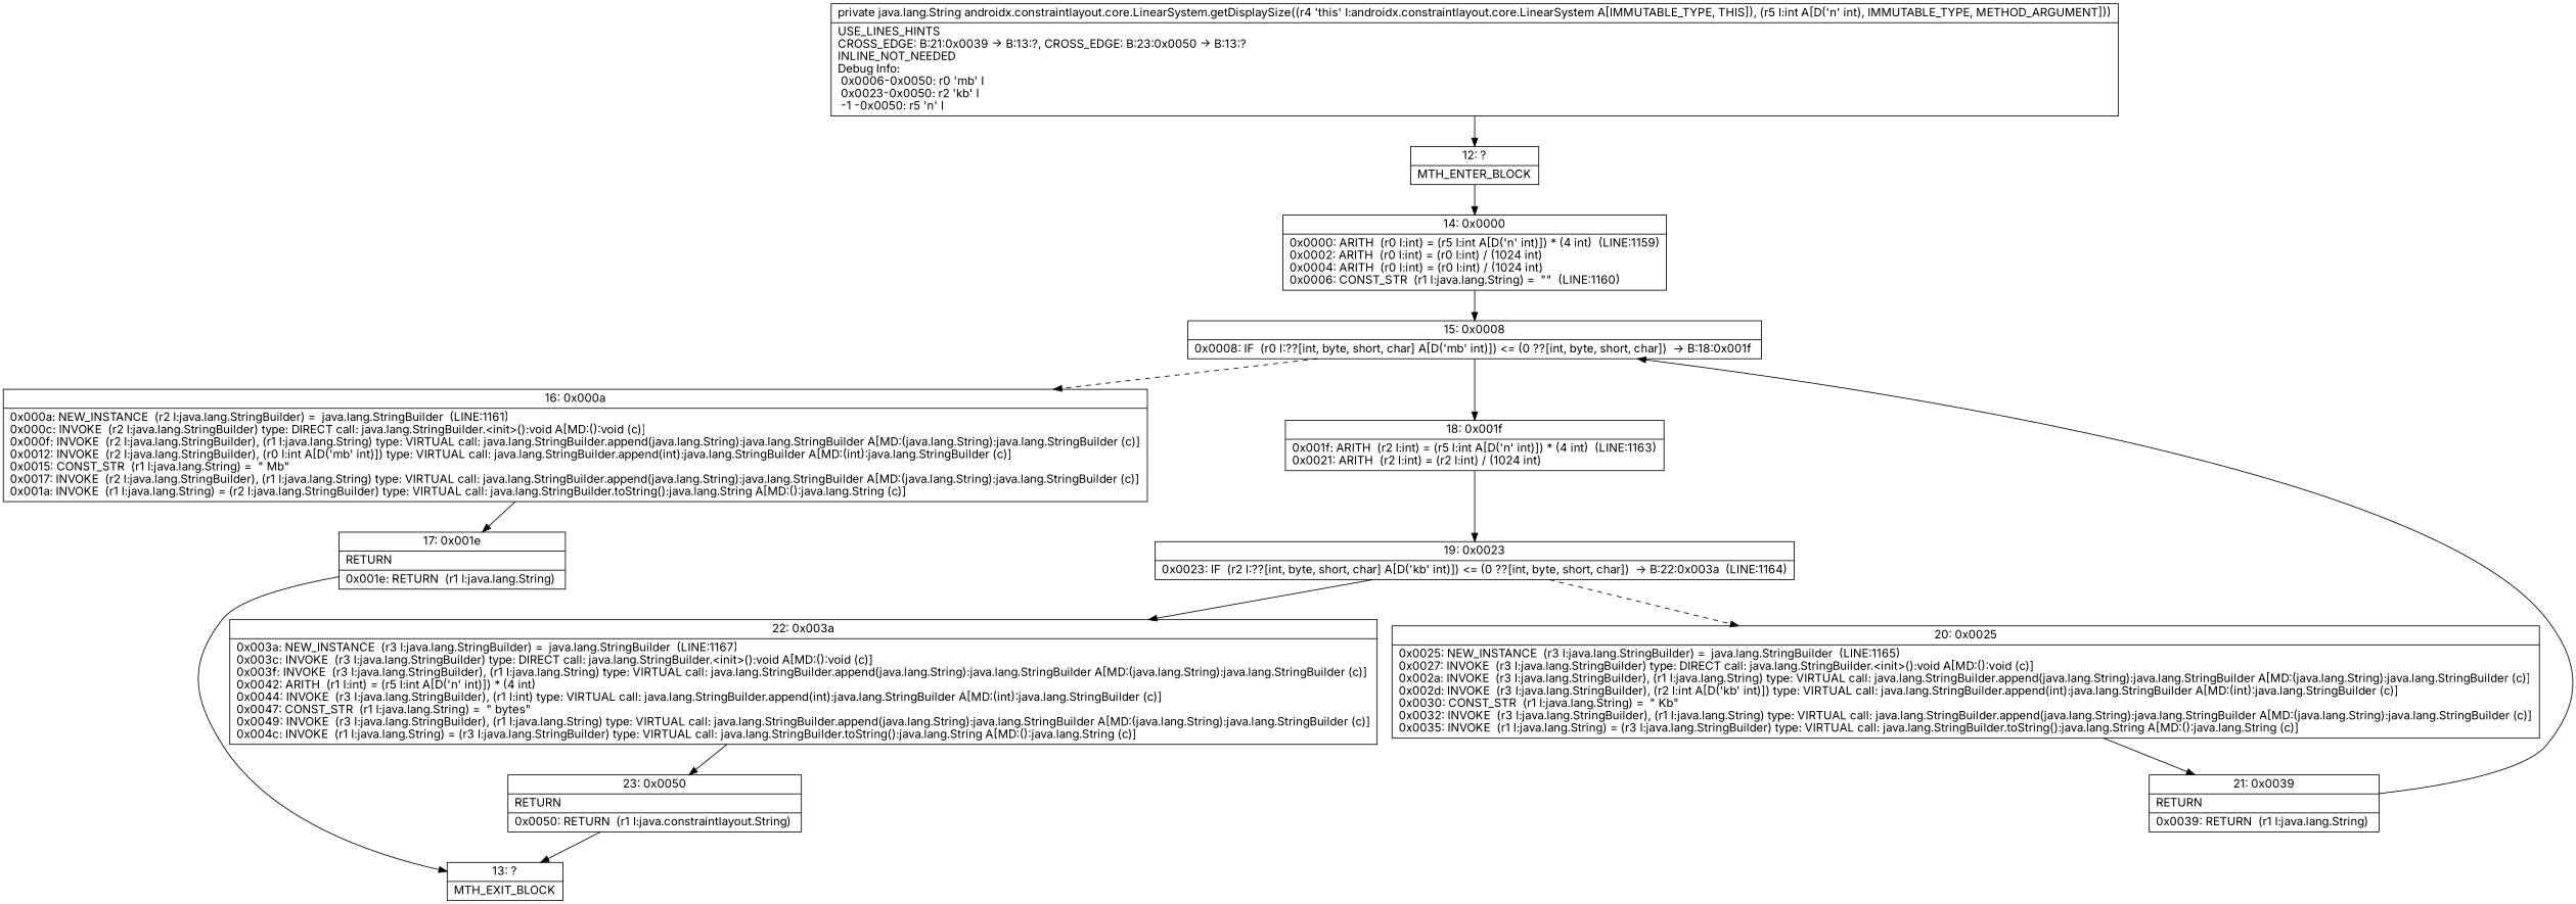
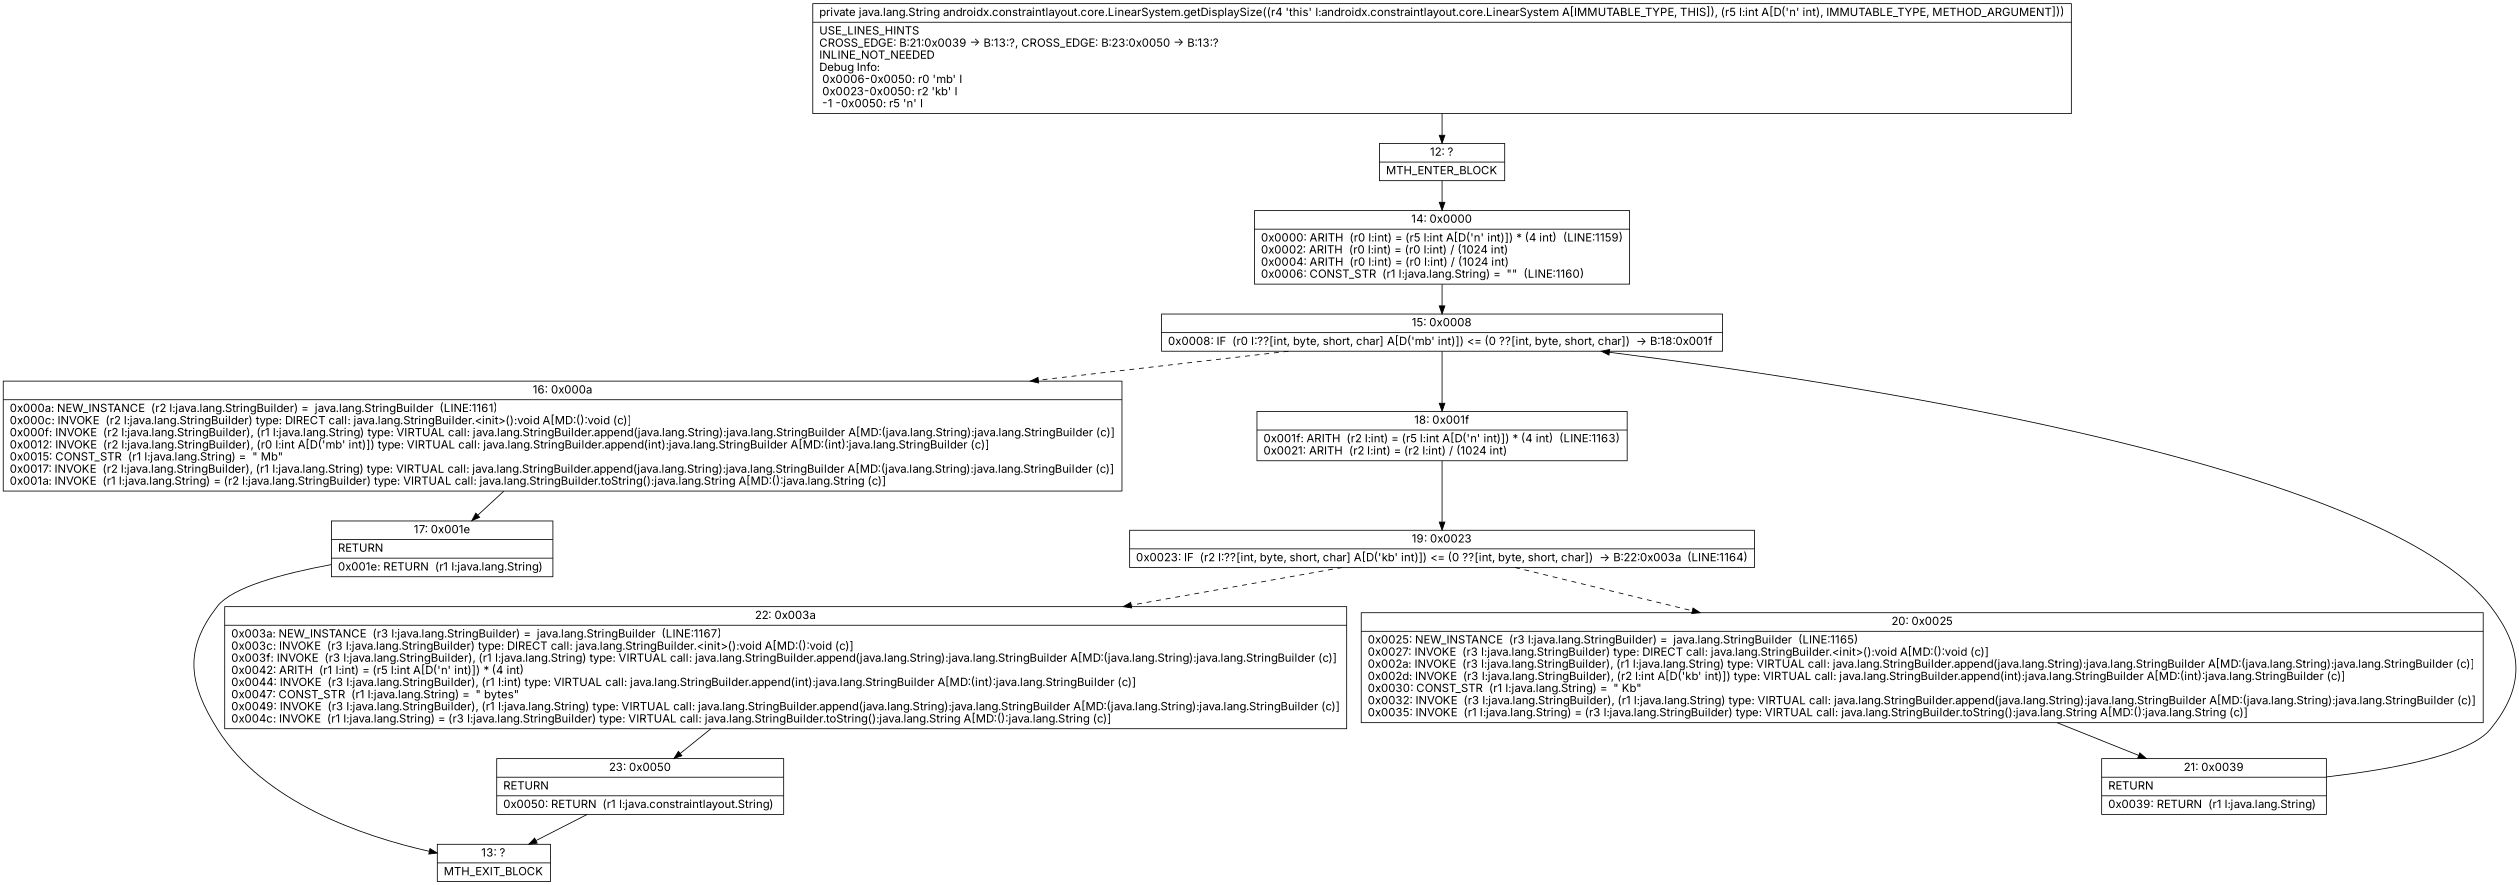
  digraph {
    fontname=Inter
    node [fontname=Inter shape=record]
    edge [fontname=Inter]
    n1 [label="{12\:\ ?|MTH_ENTER_BLOCK\l}"]
    n2 [label="{14\:\ 0x0000|0x0000: ARITH  (r0 I:int) = (r5 I:int A[D('n' int)]) * (4 int)  (LINE:1159)\l0x0002: ARITH  (r0 I:int) = (r0 I:int) \/ (1024 int) \l0x0004: ARITH  (r0 I:int) = (r0 I:int) \/ (1024 int) \l0x0006: CONST_STR  (r1 I:java.lang.String) =  \"\"  (LINE:1160)\l}"]
    n3 [label="{15\:\ 0x0008|0x0008: IF  (r0 I:??[int, byte, short, char] A[D('mb' int)]) \<= (0 ??[int, byte, short, char])  \-\> B:18:0x001f \l}"]
    n4 [label="{16\:\ 0x000a|0x000a: NEW_INSTANCE  (r2 I:java.lang.StringBuilder) =  java.lang.StringBuilder  (LINE:1161)\l0x000c: INVOKE  (r2 I:java.lang.StringBuilder) type: DIRECT call: java.lang.StringBuilder.\<init\>():void A[MD:():void (c)]\l0x000f: INVOKE  (r2 I:java.lang.StringBuilder), (r1 I:java.lang.String) type: VIRTUAL call: java.lang.StringBuilder.append(java.lang.String):java.lang.StringBuilder A[MD:(java.lang.String):java.lang.StringBuilder (c)]\l0x0012: INVOKE  (r2 I:java.lang.StringBuilder), (r0 I:int A[D('mb' int)]) type: VIRTUAL call: java.lang.StringBuilder.append(int):java.lang.StringBuilder A[MD:(int):java.lang.StringBuilder (c)]\l0x0015: CONST_STR  (r1 I:java.lang.String) =  \" Mb\" \l0x0017: INVOKE  (r2 I:java.lang.StringBuilder), (r1 I:java.lang.String) type: VIRTUAL call: java.lang.StringBuilder.append(java.lang.String):java.lang.StringBuilder A[MD:(java.lang.String):java.lang.StringBuilder (c)]\l0x001a: INVOKE  (r1 I:java.lang.String) = (r2 I:java.lang.StringBuilder) type: VIRTUAL call: java.lang.StringBuilder.toString():java.lang.String A[MD:():java.lang.String (c)]\l}"]
    n5 [label="{18\:\ 0x001f|0x001f: ARITH  (r2 I:int) = (r5 I:int A[D('n' int)]) * (4 int)  (LINE:1163)\l0x0021: ARITH  (r2 I:int) = (r2 I:int) \/ (1024 int) \l}"]
    n6 [label="{17\:\ 0x001e|RETURN\l|0x001e: RETURN  (r1 I:java.lang.String) \l}"]
    n7 [label="{19\:\ 0x0023|0x0023: IF  (r2 I:??[int, byte, short, char] A[D('kb' int)]) \<= (0 ??[int, byte, short, char])  \-\> B:22:0x003a  (LINE:1164)\l}"]
    n8 [label="{13\:\ ?|MTH_EXIT_BLOCK\l}"]
    n9 [label="{20\:\ 0x0025|0x0025: NEW_INSTANCE  (r3 I:java.lang.StringBuilder) =  java.lang.StringBuilder  (LINE:1165)\l0x0027: INVOKE  (r3 I:java.lang.StringBuilder) type: DIRECT call: java.lang.StringBuilder.\<init\>():void A[MD:():void (c)]\l0x002a: INVOKE  (r3 I:java.lang.StringBuilder), (r1 I:java.lang.String) type: VIRTUAL call: java.lang.StringBuilder.append(java.lang.String):java.lang.StringBuilder A[MD:(java.lang.String):java.lang.StringBuilder (c)]\l0x002d: INVOKE  (r3 I:java.lang.StringBuilder), (r2 I:int A[D('kb' int)]) type: VIRTUAL call: java.lang.StringBuilder.append(int):java.lang.StringBuilder A[MD:(int):java.lang.StringBuilder (c)]\l0x0030: CONST_STR  (r1 I:java.lang.String) =  \" Kb\" \l0x0032: INVOKE  (r3 I:java.lang.StringBuilder), (r1 I:java.lang.String) type: VIRTUAL call: java.lang.StringBuilder.append(java.lang.String):java.lang.StringBuilder A[MD:(java.lang.String):java.lang.StringBuilder (c)]\l0x0035: INVOKE  (r1 I:java.lang.String) = (r3 I:java.lang.StringBuilder) type: VIRTUAL call: java.lang.StringBuilder.toString():java.lang.String A[MD:():java.lang.String (c)]\l}"]
    n10 [label="{22\:\ 0x003a|0x003a: NEW_INSTANCE  (r3 I:java.lang.StringBuilder) =  java.lang.StringBuilder  (LINE:1167)\l0x003c: INVOKE  (r3 I:java.lang.StringBuilder) type: DIRECT call: java.lang.StringBuilder.\<init\>():void A[MD:():void (c)]\l0x003f: INVOKE  (r3 I:java.lang.StringBuilder), (r1 I:java.lang.String) type: VIRTUAL call: java.lang.StringBuilder.append(java.lang.String):java.lang.StringBuilder A[MD:(java.lang.String):java.lang.StringBuilder (c)]\l0x0042: ARITH  (r1 I:int) = (r5 I:int A[D('n' int)]) * (4 int) \l0x0044: INVOKE  (r3 I:java.lang.StringBuilder), (r1 I:int) type: VIRTUAL call: java.lang.StringBuilder.append(int):java.lang.StringBuilder A[MD:(int):java.lang.StringBuilder (c)]\l0x0047: CONST_STR  (r1 I:java.lang.String) =  \" bytes\" \l0x0049: INVOKE  (r3 I:java.lang.StringBuilder), (r1 I:java.lang.String) type: VIRTUAL call: java.lang.StringBuilder.append(java.lang.String):java.lang.StringBuilder A[MD:(java.lang.String):java.lang.StringBuilder (c)]\l0x004c: INVOKE  (r1 I:java.lang.String) = (r3 I:java.lang.StringBuilder) type: VIRTUAL call: java.lang.StringBuilder.toString():java.lang.String A[MD:():java.lang.String (c)]\l}"]
    n11 [label="{21\:\ 0x0039|RETURN\l|0x0039: RETURN  (r1 I:java.lang.String) \l}"]
    n12 [label="{23\:\ 0x0050|RETURN\l|0x0050: RETURN  (r1 I:java.constraintlayout.String) \l}"]
    n13 [label="{private java.lang.String androidx.constraintlayout.core.LinearSystem.getDisplaySize((r4 'this' I:androidx.constraintlayout.core.LinearSystem A[IMMUTABLE_TYPE, THIS]), (r5 I:int A[D('n' int), IMMUTABLE_TYPE, METHOD_ARGUMENT]))  | USE_LINES_HINTS\lCROSS_EDGE: B:21:0x0039 \-\> B:13:?, CROSS_EDGE: B:23:0x0050 \-\> B:13:?\lINLINE_NOT_NEEDED\lDebug Info:\l  0x0006\-0x0050: r0 'mb' I\l  0x0023\-0x0050: r2 'kb' I\l  \-1 \-0x0050: r5 'n' I\l}"]
    n1 -> n2
    n2 -> n3
    n3 -> n4 [style=dashed]
    n3 -> n5
    n4 -> n6
    n5 -> n7
    n6 -> n8
    n7 -> n9 [style=dashed]
-   n7 -> n10
+   n7 -> n10 [style=dashed]
    n9 -> n11
    n10 -> n12
    n11 -> n3
    n12 -> n8
    n13 -> n1
  }
